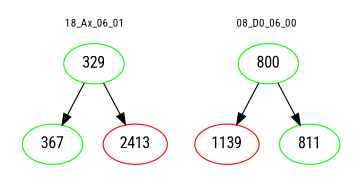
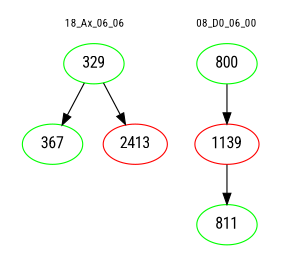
  digraph {
    fontname="Roboto Condensed"
    node [color=green fontname="Roboto Condensed"]
    edge [color=black fontname="Roboto Condensed"]
    n1 [label=329]
    n2 [label=367]
    n3 [color=red label=2413]
    n4 [label=800]
    n5 [color=red label=1139]
    n6 [label=811]
    subgraph cluster_1 {
      color=white
      fontsize=10
-     label="18_Ax_06_01"
+     label="18_Ax_06_06"
      n1
      n2
      n3
    }
    subgraph cluster_2 {
      color=white
      fontsize=10
      label="08_D0_06_00"
      n4
      n5
      n6
    }
    n1 -> n2
    n1 -> n3
    n4 -> n5
-   n4 -> n6
+   n5 -> n6
  }
